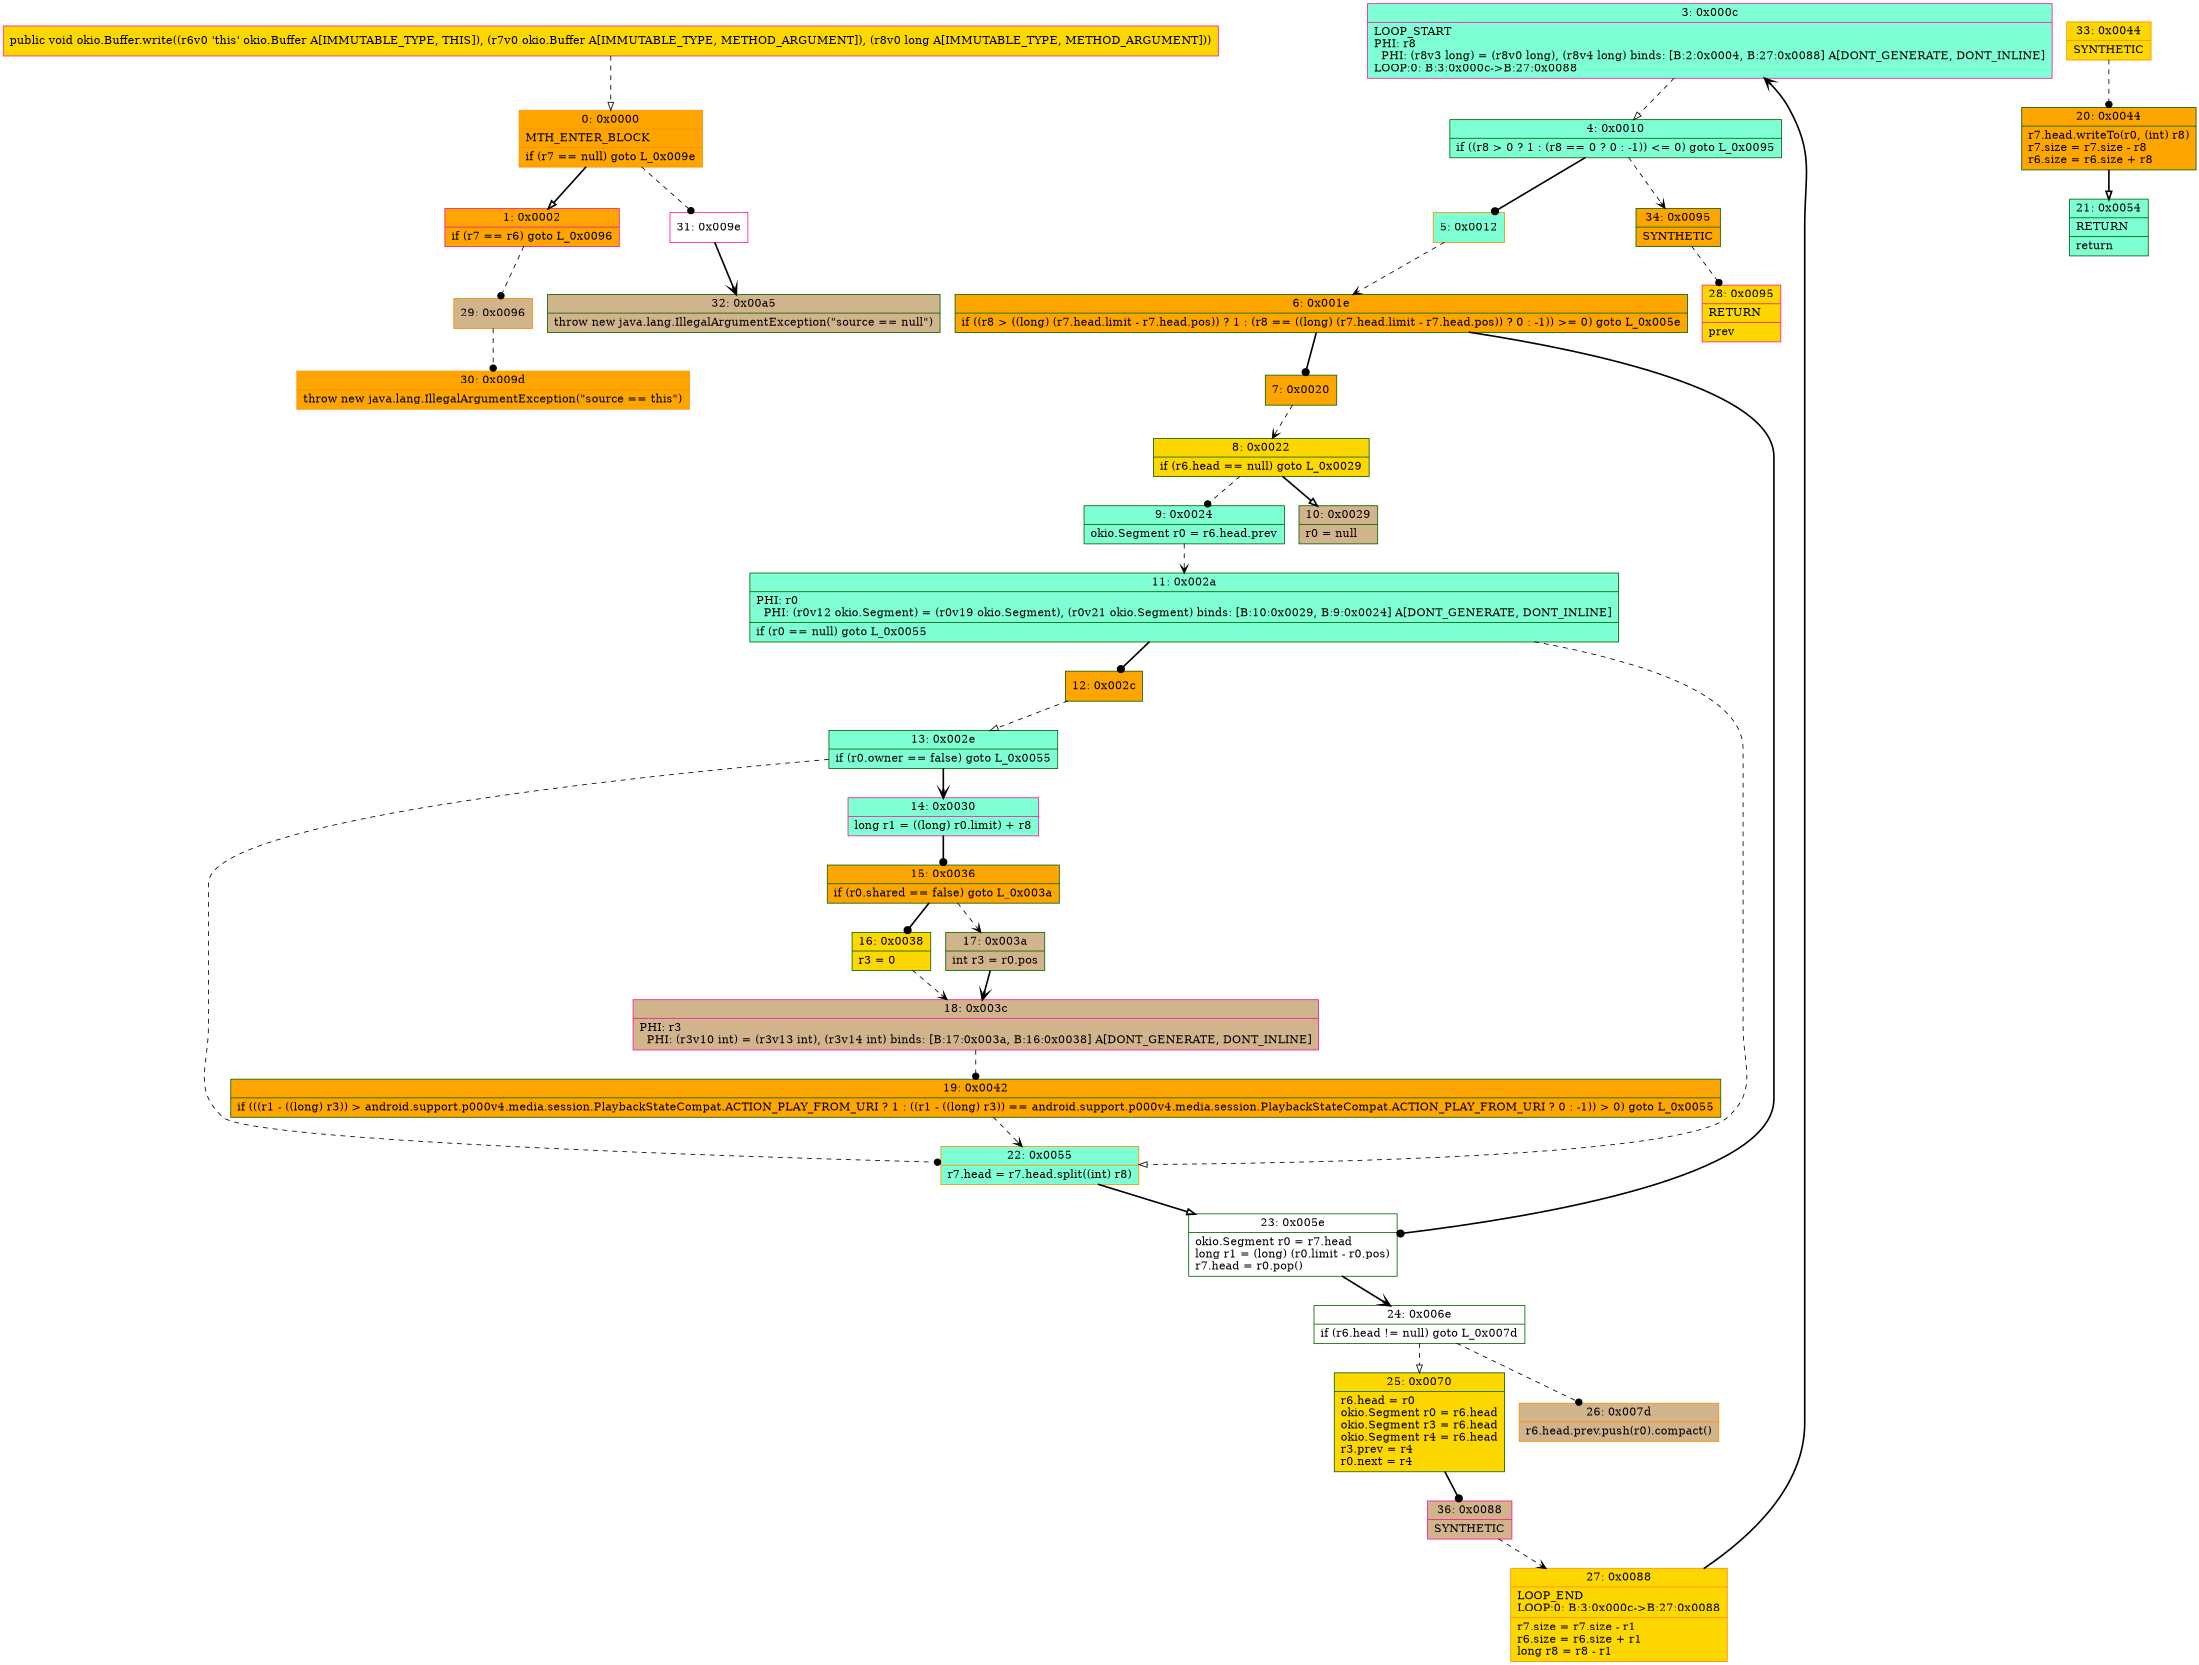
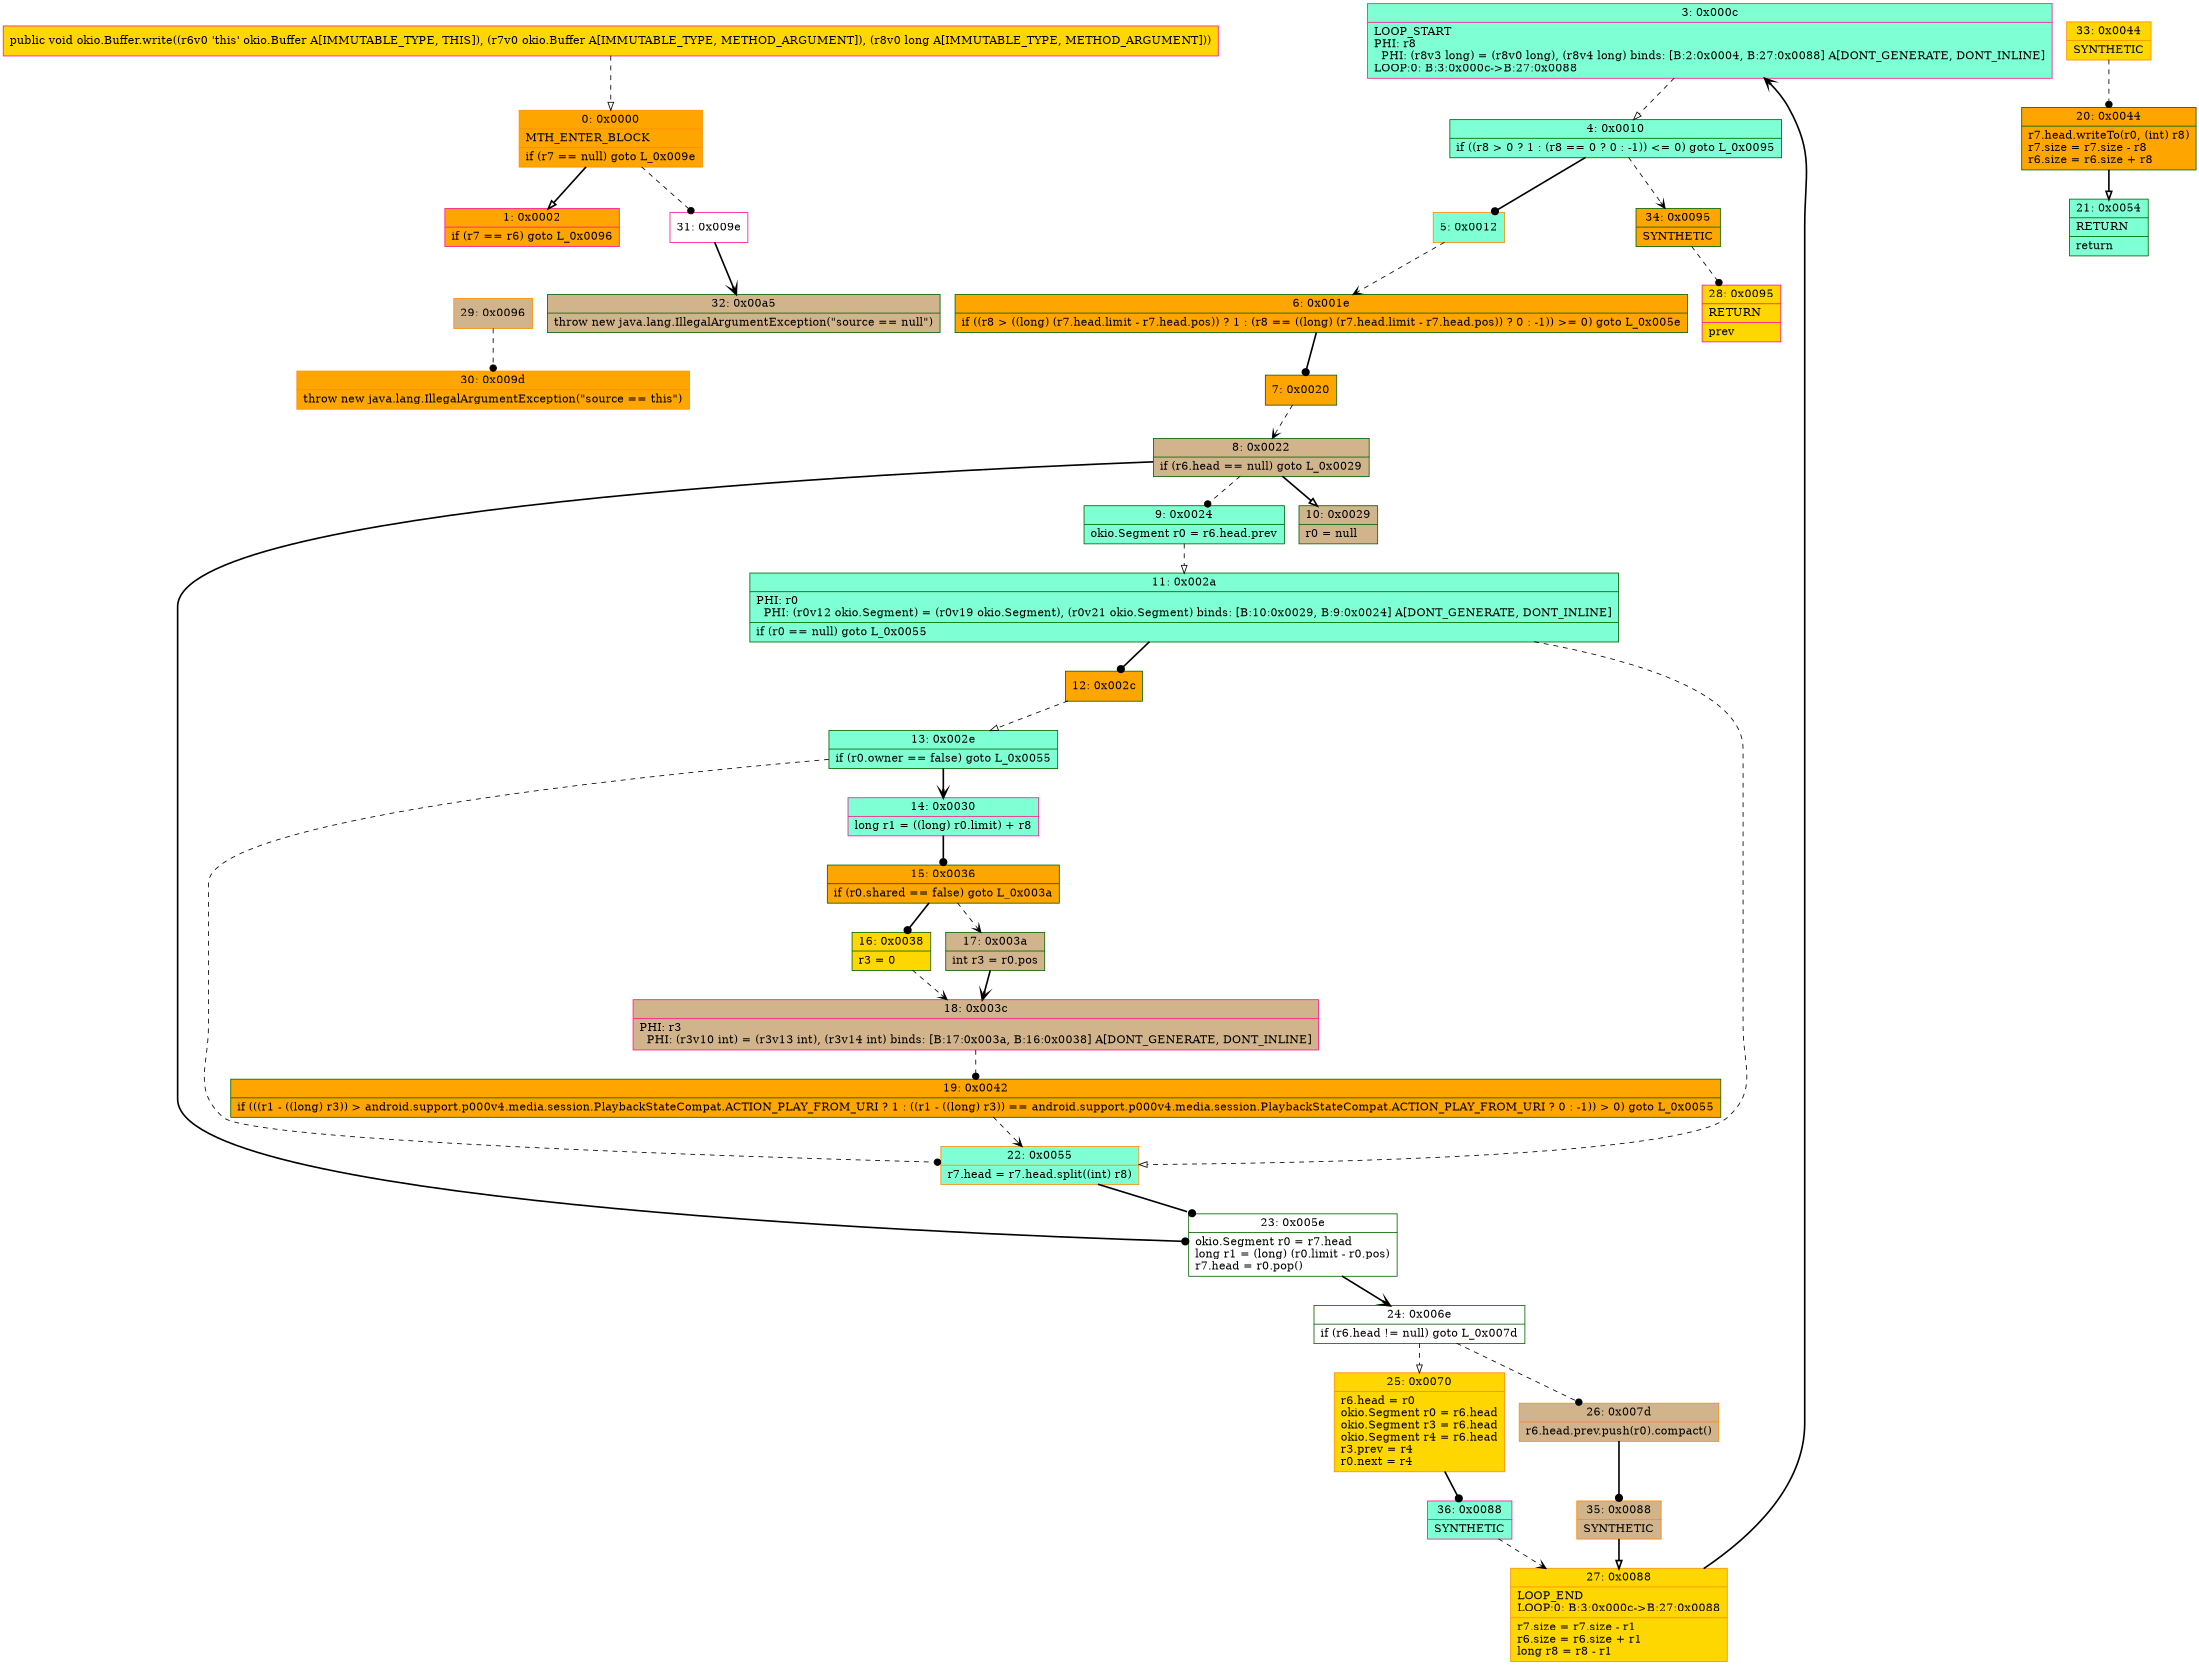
  digraph {
    node [color=darkgreen fillcolor=orange shape=record style=filled]
    edge [arrowhead=dot style=dashed]
    n1 [color=darkorange label="{0\:\ 0x0000|MTH_ENTER_BLOCK\l|if (r7 == null) goto L_0x009e\l}"]
    n2 [color=deeppink label="{1\:\ 0x0002|if (r7 == r6) goto L_0x0096\l}"]
    n3 [color=deeppink fillcolor=white label="{31\:\ 0x009e}"]
    n4 [color=darkorange fillcolor=tan label="{29\:\ 0x0096}"]
    n5 [fillcolor=tan label="{32\:\ 0x00a5|throw new java.lang.IllegalArgumentException(\"source == null\")\l}"]
    n6 [color=darkorange label="{30\:\ 0x009d|throw new java.lang.IllegalArgumentException(\"source == this\")\l}"]
    n7 [color=deeppink fillcolor=aquamarine label="{3\:\ 0x000c|LOOP_START\lPHI: r8 \l  PHI: (r8v3 long) = (r8v0 long), (r8v4 long) binds: [B:2:0x0004, B:27:0x0088] A[DONT_GENERATE, DONT_INLINE]\lLOOP:0: B:3:0x000c\-\>B:27:0x0088\l}"]
    n8 [fillcolor=aquamarine label="{4\:\ 0x0010|if ((r8 \> 0 ? 1 : (r8 == 0 ? 0 : \-1)) \<= 0) goto L_0x0095\l}"]
    n9 [color=darkorange fillcolor=aquamarine label="{5\:\ 0x0012}"]
    n10 [label="{34\:\ 0x0095|SYNTHETIC\l}"]
    n11 [label="{6\:\ 0x001e|if ((r8 \> ((long) (r7.head.limit \- r7.head.pos)) ? 1 : (r8 == ((long) (r7.head.limit \- r7.head.pos)) ? 0 : \-1)) \>= 0) goto L_0x005e\l}"]
    n12 [color=deeppink fillcolor=gold label="{28\:\ 0x0095|RETURN\l|prev\l}"]
    n13 [label="{7\:\ 0x0020}"]
    n14 [fillcolor=white label="{23\:\ 0x005e|okio.Segment r0 = r7.head\llong r1 = (long) (r0.limit \- r0.pos)\lr7.head = r0.pop()\l}"]
-   n15 [fillcolor=gold label="{8\:\ 0x0022|if (r6.head == null) goto L_0x0029\l}"]
+   n15 [fillcolor=tan label="{8\:\ 0x0022|if (r6.head == null) goto L_0x0029\l}"]
    n16 [fillcolor=white label="{24\:\ 0x006e|if (r6.head != null) goto L_0x007d\l}"]
    n17 [fillcolor=aquamarine label="{9\:\ 0x0024|okio.Segment r0 = r6.head.prev\l}"]
    n18 [fillcolor=tan label="{10\:\ 0x0029|r0 = null\l}"]
    n19 [fillcolor=aquamarine label="{11\:\ 0x002a|PHI: r0 \l  PHI: (r0v12 okio.Segment) = (r0v19 okio.Segment), (r0v21 okio.Segment) binds: [B:10:0x0029, B:9:0x0024] A[DONT_GENERATE, DONT_INLINE]\l|if (r0 == null) goto L_0x0055\l}"]
    n20 [label="{12\:\ 0x002c}"]
    n21 [color=darkorange fillcolor=aquamarine label="{22\:\ 0x0055|r7.head = r7.head.split((int) r8)\l}"]
    n22 [fillcolor=aquamarine label="{13\:\ 0x002e|if (r0.owner == false) goto L_0x0055\l}"]
    n23 [color=deeppink fillcolor=aquamarine label="{14\:\ 0x0030|long r1 = ((long) r0.limit) + r8\l}"]
    n24 [label="{15\:\ 0x0036|if (r0.shared == false) goto L_0x003a\l}"]
    n25 [fillcolor=gold label="{16\:\ 0x0038|r3 = 0\l}"]
    n26 [fillcolor=tan label="{17\:\ 0x003a|int r3 = r0.pos\l}"]
    n27 [color=deeppink fillcolor=tan label="{18\:\ 0x003c|PHI: r3 \l  PHI: (r3v10 int) = (r3v13 int), (r3v14 int) binds: [B:17:0x003a, B:16:0x0038] A[DONT_GENERATE, DONT_INLINE]\l}"]
    n28 [label="{19\:\ 0x0042|if (((r1 \- ((long) r3)) \> android.support.p000v4.media.session.PlaybackStateCompat.ACTION_PLAY_FROM_URI ? 1 : ((r1 \- ((long) r3)) == android.support.p000v4.media.session.PlaybackStateCompat.ACTION_PLAY_FROM_URI ? 0 : \-1)) \> 0) goto L_0x0055\l}"]
    n29 [color=darkorange fillcolor=gold label="{33\:\ 0x0044|SYNTHETIC\l}"]
    n30 [label="{20\:\ 0x0044|r7.head.writeTo(r0, (int) r8)\lr7.size = r7.size \- r8\lr6.size = r6.size + r8\l}"]
    n31 [fillcolor=aquamarine label="{21\:\ 0x0054|RETURN\l|return\l}"]
-   n32 [fillcolor=gold label="{25\:\ 0x0070|r6.head = r0\lokio.Segment r0 = r6.head\lokio.Segment r3 = r6.head\lokio.Segment r4 = r6.head\lr3.prev = r4\lr0.next = r4\l}"]
+   n32 [color=darkorange fillcolor=gold label="{25\:\ 0x0070|r6.head = r0\lokio.Segment r0 = r6.head\lokio.Segment r3 = r6.head\lokio.Segment r4 = r6.head\lr3.prev = r4\lr0.next = r4\l}"]
    n33 [color=darkorange fillcolor=tan label="{26\:\ 0x007d|r6.head.prev.push(r0).compact()\l}"]
-   n34 [color=deeppink fillcolor=tan label="{36\:\ 0x0088|SYNTHETIC\l}"]
+   n34 [color=deeppink fillcolor=aquamarine label="{36\:\ 0x0088|SYNTHETIC\l}"]
+   n35 [color=darkorange fillcolor=tan label="{35\:\ 0x0088|SYNTHETIC\l}"]
    n36 [color=darkorange fillcolor=gold label="{27\:\ 0x0088|LOOP_END\lLOOP:0: B:3:0x000c\-\>B:27:0x0088\l|r7.size = r7.size \- r1\lr6.size = r6.size + r1\llong r8 = r8 \- r1\l}"]
    n37 [color=deeppink fillcolor=gold label="{public void okio.Buffer.write((r6v0 'this' okio.Buffer A[IMMUTABLE_TYPE, THIS]), (r7v0 okio.Buffer A[IMMUTABLE_TYPE, METHOD_ARGUMENT]), (r8v0 long A[IMMUTABLE_TYPE, METHOD_ARGUMENT])) }"]
    n1 -> n2 [arrowhead=onormal style=bold]
    n1 -> n3
-   n2 -> n4
    n3 -> n5 [arrowhead=vee style=bold]
    n4 -> n6
    n7 -> n8 [arrowhead=onormal]
    n8 -> n9 [style=bold]
    n8 -> n10 [arrowhead=vee]
    n9 -> n11 [arrowhead=vee]
    n10 -> n12
    n11 -> n13 [style=bold]
-   n11 -> n14 [style=bold]
+   n15 -> n14 [style=bold]
    n13 -> n15 [arrowhead=vee]
    n14 -> n16 [arrowhead=vee style=bold]
    n15 -> n17
    n15 -> n18 [arrowhead=onormal style=bold]
    n16 -> n32 [arrowhead=onormal]
    n16 -> n33
-   n17 -> n19 [arrowhead=vee]
+   n17 -> n19 [arrowhead=onormal]
    n19 -> n20 [style=bold]
    n19 -> n21 [arrowhead=onormal]
    n20 -> n22 [arrowhead=onormal]
-   n21 -> n14 [arrowhead=onormal style=bold]
+   n21 -> n14 [style=bold]
    n22 -> n21
    n22 -> n23 [arrowhead=vee style=bold]
    n23 -> n24 [style=bold]
    n24 -> n25 [style=bold]
    n24 -> n26 [arrowhead=vee]
    n25 -> n27 [arrowhead=vee]
    n26 -> n27 [arrowhead=vee style=bold]
    n27 -> n28
    n28 -> n21 [arrowhead=vee]
    n29 -> n30
    n30 -> n31 [arrowhead=onormal style=bold]
    n32 -> n34 [style=bold]
+   n33 -> n35 [style=bold]
    n34 -> n36 [arrowhead=vee]
+   n35 -> n36 [arrowhead=onormal style=bold]
    n36 -> n7 [arrowhead=vee style=bold]
    n37 -> n1 [arrowhead=onormal]
  }
